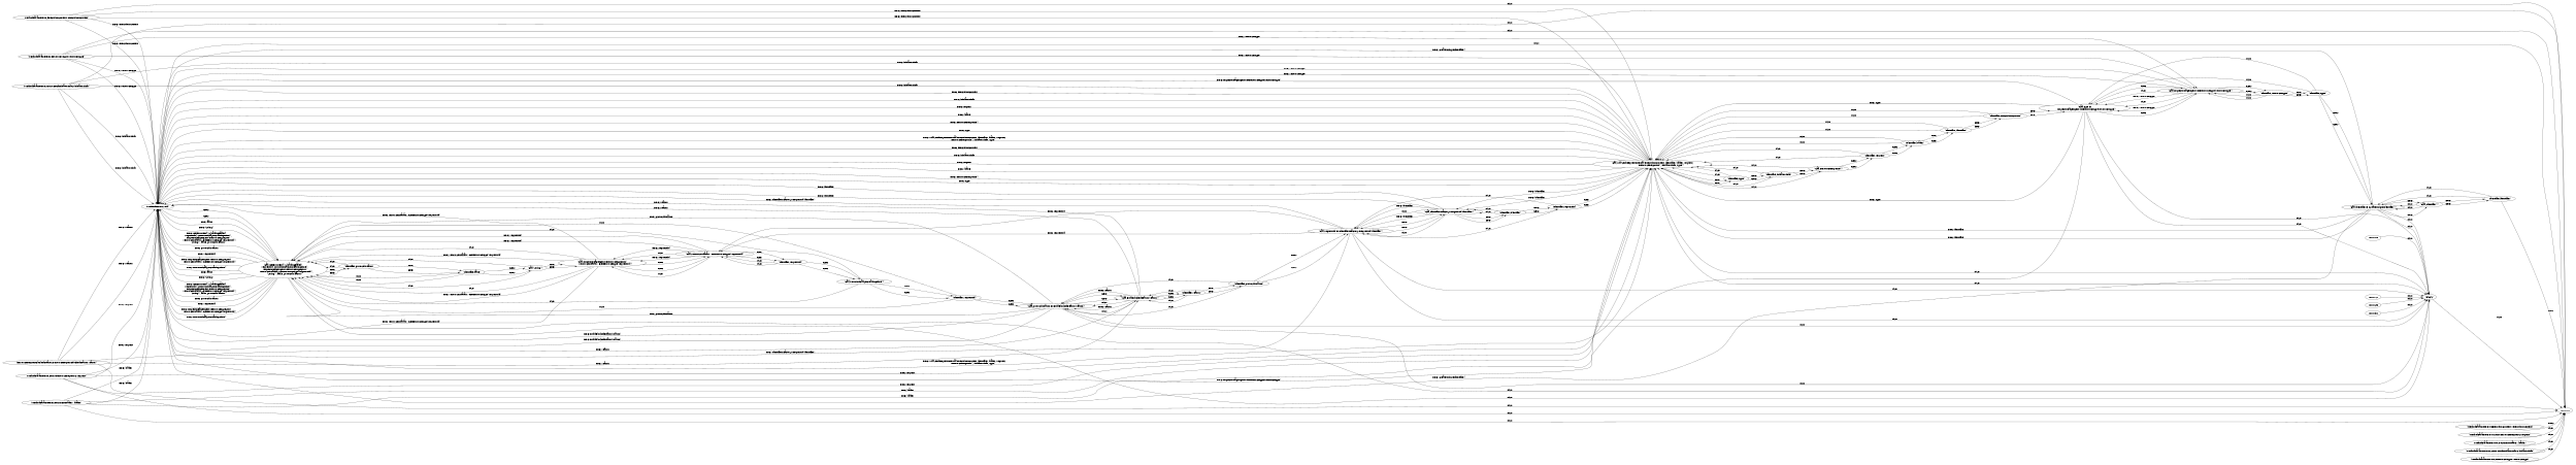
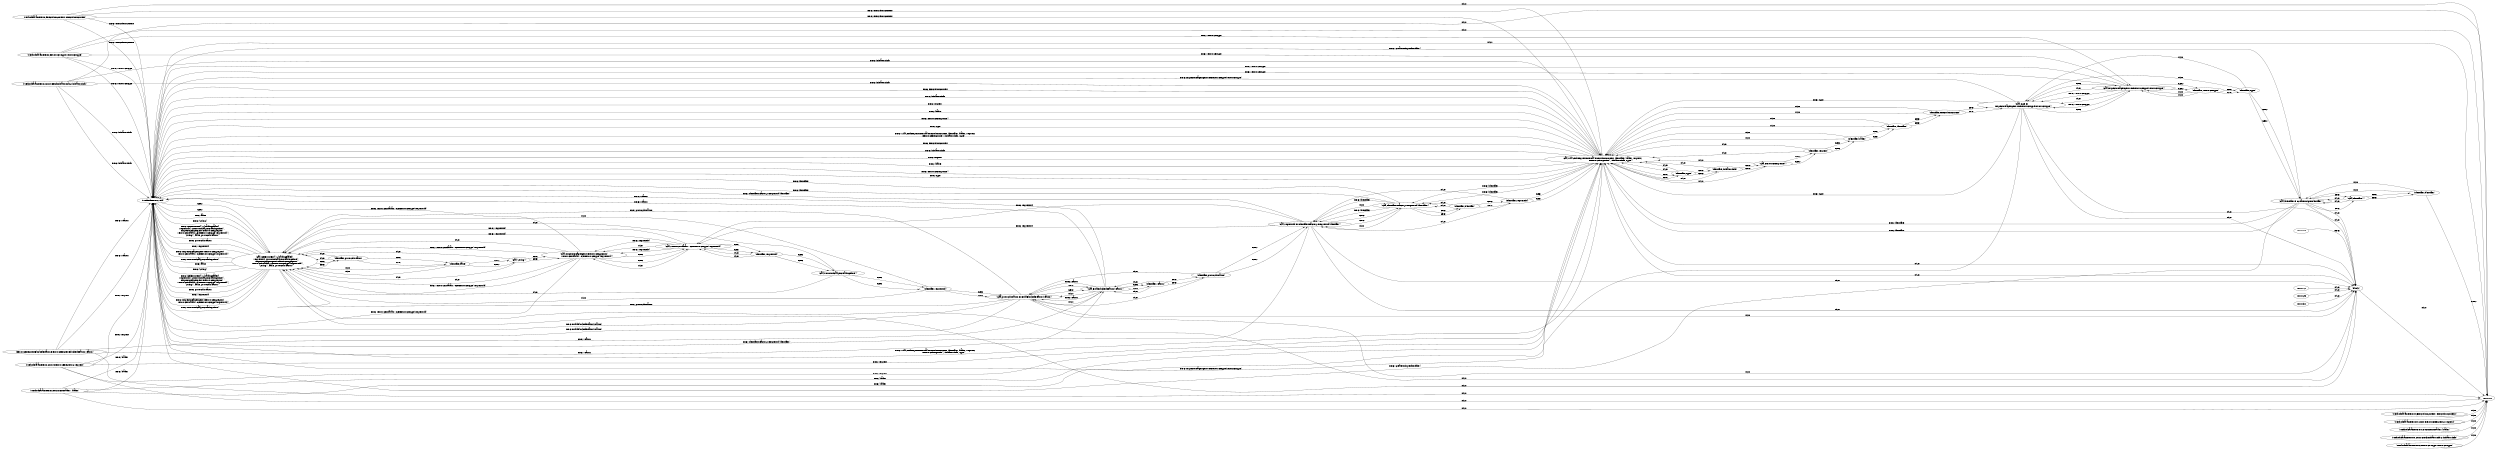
  digraph {
    rankdir=LR
    n1 [label="(MethodReturn,void)"]
    n2 [label="(Call,GetFrontend()->loadingFailed(\n      request_id, MonotonicallyIncreasingTime(),\n      InspectorPageAgent::ResourceTypeJson(\n          resources_data_->GetResourceType(request_id)),\n      String(), false, protocol_reason))"]
    1000100
    n4 [label="(Block,)"]
    n5 [label="(Identifier,protocol_reason)"]
    n6 [label="(Identifier,resource_type)"]
    n7 [label="(Call,InspectorPageAgent::ToResourceType(resource_type))"]
    n8 [label="(Identifier,type)"]
    n9 [label="(Call,type =\n      InspectorPageAgent::ToResourceType(resource_type))"]
    n10 [label="(Call,identifier = CreateUniqueIdentifier())"]
    n11 [label="(Call,WillSendRequestInternal(execution_context, identifier, loader, request,\n                          ResourceResponse(), initiator_info, type))"]
    n12 [label="(Identifier,execution_context)"]
    n13 [label="(Identifier,type)"]
    n14 [label="(Call,IdentifiersFactory::RequestId(identifier))"]
    n15 [label="(Identifier,initiator_info)"]
    n16 [label="(Call,request_id = IdentifiersFactory::RequestId(identifier))"]
    n17 [label="(Identifier,identifier)"]
    n18 [label="(Identifier,identifier)"]
    n19 [label="(Identifier,loader)"]
    n20 [label="(Identifier,request)"]
    n21 [label="(Call,ResourceResponse())"]
    n22 [label="(Call,resources_data_->GetResourceType(request_id))"]
    n23 [label="(Call,InspectorPageAgent::ResourceTypeJson(\n          resources_data_->GetResourceType(request_id)))"]
    n24 [label="(Identifier,request_id)"]
    n25 [label="(Identifier,request_id)"]
    n26 [label="(Call,protocol_reason = BuildBlockedReason(reason))"]
    n27 [label="(Call,BuildBlockedReason(reason))"]
    n28 [label="(Identifier,reason)"]
    n29 [label="(Identifier,protocol_reason)"]
    n30 [label="(Identifier,false)"]
    n31 [label="(Call,MonotonicallyIncreasingTime())"]
    n32 [label="(Identifier,request_id)"]
    n33 [label="(MethodParameterIn,ExecutionContext* execution_context)"]
    n34 [label="(MethodParameterOut,ExecutionContext* execution_context)"]
    n35 [label="(Call,String())"]
    n36 [label="(MethodParameterIn,const ResourceRequest& request)"]
    n37 [label="(MethodParameterOut,const ResourceRequest& request)"]
    n38 [label="(MethodParameterIn,DocumentLoader* loader)"]
    n39 [label="(MethodParameterOut,DocumentLoader* loader)"]
    n40 [label="(MethodParameterIn,const FetchInitiatorInfo& initiator_info)"]
    n41 [label="(MethodParameterOut,const FetchInitiatorInfo& initiator_info)"]
    n42 [label="(ResourceRequestBlockedReason,ResourceRequestBlockedReason reason)"]
    n43 [label="(MethodParameterIn,Resource::Type resource_type)"]
    n44 [label="(MethodParameterOut,Resource::Type resource_type)"]
    n45 [label="(Call,Identifier())"]
    n46 [label="(Identifier,identifier)"]
    1000108
    1000112
    1000125
    1000130
    n1 -> n2 [label="CFG: "]
    n1 -> n2 [label="CFG: "]
    n1 -> 1000100 [label="AST: "]
    n2 -> n1 [label="DDG: false"]
    n2 -> n1 [label="DDG: String()"]
    n2 -> n1 [label="DDG: GetFrontend()->loadingFailed(\n      request_id, MonotonicallyIncreasingTime(),\n      InspectorPageAgent::ResourceTypeJson(\n          resources_data_->GetResourceType(request_id)),\n      String(), false, protocol_reason)"]
    n2 -> n1 [label="DDG: protocol_reason"]
    n2 -> n1 [label="DDG: request_id"]
    n2 -> n1 [label="DDG: InspectorPageAgent::ResourceTypeJson(\n          resources_data_->GetResourceType(request_id))"]
    n2 -> n1 [label="DDG: MonotonicallyIncreasingTime()"]
    n2 -> n1 [label="DDG: false"]
    n2 -> n1 [label="DDG: String()"]
    n2 -> n1 [label="DDG: GetFrontend()->loadingFailed(\n      request_id, MonotonicallyIncreasingTime(),\n      InspectorPageAgent::ResourceTypeJson(\n          resources_data_->GetResourceType(request_id)),\n      String(), false, protocol_reason)"]
    n2 -> n1 [label="DDG: protocol_reason"]
    n2 -> n1 [label="DDG: request_id"]
    n2 -> n1 [label="DDG: InspectorPageAgent::ResourceTypeJson(\n          resources_data_->GetResourceType(request_id))"]
    n2 -> n1 [label="DDG: MonotonicallyIncreasingTime()"]
    n2 -> n4 [label="AST: "]
    n2 -> n4 [label="AST: "]
    n2 -> n5 [label="CFG: "]
    n2 -> n5 [label="CFG: "]
    n4 -> 1000100 [label="AST: "]
    n5 -> n2 [label="AST: "]
    n5 -> n2 [label="AST: "]
    n5 -> n30 [label="CFG: "]
    n5 -> n30 [label="CFG: "]
    n6 -> n7 [label="AST: "]
    n6 -> n7 [label="AST: "]
    n6 -> n8 [label="CFG: "]
    n6 -> n8 [label="CFG: "]
    n7 -> n1 [label="DDG: resource_type"]
    n7 -> n1 [label="DDG: resource_type"]
    n7 -> n6 [label="CFG: "]
    n7 -> n6 [label="CFG: "]
    n7 -> n9 [label="AST: "]
    n7 -> n9 [label="DDG: resource_type"]
    n7 -> n9 [label="AST: "]
    n7 -> n9 [label="DDG: resource_type"]
    n8 -> n9 [label="AST: "]
    n8 -> n9 [label="AST: "]
    n8 -> n10 [label="CFG: "]
    n8 -> n10 [label="CFG: "]
    n9 -> n1 [label="DDG: InspectorPageAgent::ToResourceType(resource_type)"]
    n9 -> n1 [label="DDG: InspectorPageAgent::ToResourceType(resource_type)"]
    n9 -> n4 [label="AST: "]
    n9 -> n4 [label="AST: "]
    n9 -> n7 [label="CFG: "]
    n9 -> n7 [label="CFG: "]
    n9 -> n11 [label="DDG: type"]
    n9 -> n11 [label="DDG: type"]
    n10 -> n1 [label="DDG: CreateUniqueIdentifier()"]
    n10 -> n1 [label="DDG: CreateUniqueIdentifier()"]
    n10 -> n4 [label="AST: "]
    n10 -> n4 [label="AST: "]
    n10 -> n11 [label="DDG: identifier"]
    n10 -> n11 [label="DDG: identifier"]
    n10 -> n45 [label="CFG: "]
    n10 -> n45 [label="CFG: "]
    n11 -> n1 [label="DDG: WillSendRequestInternal(execution_context, identifier, loader, request,\n                          ResourceResponse(), initiator_info, type)"]
    n11 -> n1 [label="DDG: execution_context"]
    n11 -> n1 [label="DDG: initiator_info"]
    n11 -> n1 [label="DDG: request"]
    n11 -> n1 [label="DDG: loader"]
    n11 -> n1 [label="DDG: ResourceResponse()"]
    n11 -> n1 [label="DDG: type"]
    n11 -> n1 [label="DDG: WillSendRequestInternal(execution_context, identifier, loader, request,\n                          ResourceResponse(), initiator_info, type)"]
    n11 -> n1 [label="DDG: execution_context"]
    n11 -> n1 [label="DDG: initiator_info"]
    n11 -> n1 [label="DDG: request"]
    n11 -> n1 [label="DDG: loader"]
    n11 -> n1 [label="DDG: ResourceResponse()"]
    n11 -> n1 [label="DDG: type"]
    n11 -> n4 [label="AST: "]
    n11 -> n4 [label="AST: "]
    n11 -> n13 [label="CFG: "]
    n11 -> n13 [label="CFG: "]
    n11 -> n14 [label="DDG: identifier"]
    n11 -> n14 [label="DDG: identifier"]
    n12 -> n9 [label="CFG: "]
    n12 -> n9 [label="CFG: "]
    n12 -> n11 [label="AST: "]
    n12 -> n11 [label="AST: "]
    n13 -> n11 [label="AST: "]
    n13 -> n11 [label="AST: "]
    n13 -> n15 [label="CFG: "]
    n13 -> n15 [label="CFG: "]
    n14 -> n1 [label="DDG: identifier"]
    n14 -> n1 [label="DDG: identifier"]
    n14 -> n16 [label="AST: "]
    n14 -> n16 [label="DDG: identifier"]
    n14 -> n16 [label="AST: "]
    n14 -> n16 [label="DDG: identifier"]
    n14 -> n17 [label="CFG: "]
    n14 -> n17 [label="CFG: "]
    n15 -> n11 [label="AST: "]
    n15 -> n11 [label="AST: "]
    n15 -> n21 [label="CFG: "]
    n15 -> n21 [label="CFG: "]
    n16 -> n1 [label="DDG: IdentifiersFactory::RequestId(identifier)"]
    n16 -> n1 [label="DDG: IdentifiersFactory::RequestId(identifier)"]
    n16 -> n4 [label="AST: "]
    n16 -> n4 [label="AST: "]
    n16 -> n14 [label="CFG: "]
    n16 -> n14 [label="CFG: "]
    n16 -> n22 [label="DDG: request_id"]
    n16 -> n22 [label="DDG: request_id"]
    n17 -> n14 [label="AST: "]
    n17 -> n14 [label="AST: "]
    n17 -> n25 [label="CFG: "]
    n17 -> n25 [label="CFG: "]
    n18 -> n11 [label="AST: "]
    n18 -> n11 [label="AST: "]
    n18 -> n12 [label="CFG: "]
    n18 -> n12 [label="CFG: "]
    n19 -> n11 [label="AST: "]
    n19 -> n11 [label="AST: "]
    n19 -> n18 [label="CFG: "]
    n19 -> n18 [label="CFG: "]
    n20 -> n11 [label="AST: "]
    n20 -> n11 [label="AST: "]
    n20 -> n19 [label="CFG: "]
    n20 -> n19 [label="CFG: "]
    n21 -> n11 [label="AST: "]
    n21 -> n11 [label="AST: "]
    n21 -> n20 [label="CFG: "]
    n21 -> n20 [label="CFG: "]
    n22 -> n2 [label="DDG: request_id"]
    n22 -> n2 [label="DDG: request_id"]
    n22 -> n23 [label="AST: "]
    n22 -> n23 [label="DDG: request_id"]
    n22 -> n23 [label="AST: "]
    n22 -> n23 [label="DDG: request_id"]
    n22 -> n24 [label="CFG: "]
    n22 -> n24 [label="CFG: "]
    n23 -> n1 [label="DDG: resources_data_->GetResourceType(request_id)"]
    n23 -> n1 [label="DDG: resources_data_->GetResourceType(request_id)"]
    n23 -> n2 [label="AST: "]
    n23 -> n2 [label="DDG: resources_data_->GetResourceType(request_id)"]
    n23 -> n2 [label="AST: "]
    n23 -> n2 [label="DDG: resources_data_->GetResourceType(request_id)"]
    n23 -> n22 [label="CFG: "]
    n23 -> n22 [label="CFG: "]
    n24 -> n22 [label="AST: "]
    n24 -> n22 [label="AST: "]
    n24 -> n31 [label="CFG: "]
    n24 -> n31 [label="CFG: "]
    n25 -> n11 [label="CFG: "]
    n25 -> n11 [label="CFG: "]
    n25 -> n16 [label="AST: "]
    n25 -> n16 [label="AST: "]
    n26 -> n1 [label="DDG: BuildBlockedReason(reason)"]
    n26 -> n1 [label="DDG: BuildBlockedReason(reason)"]
    n26 -> n2 [label="DDG: protocol_reason"]
    n26 -> n2 [label="DDG: protocol_reason"]
    n26 -> n4 [label="AST: "]
    n26 -> n4 [label="AST: "]
    n26 -> n27 [label="CFG: "]
    n26 -> n27 [label="CFG: "]
    n27 -> n1 [label="DDG: reason"]
    n27 -> n1 [label="DDG: reason"]
    n27 -> n26 [label="AST: "]
    n27 -> n26 [label="DDG: reason"]
    n27 -> n26 [label="AST: "]
    n27 -> n26 [label="DDG: reason"]
    n27 -> n28 [label="CFG: "]
    n27 -> n28 [label="CFG: "]
    n28 -> n27 [label="AST: "]
    n28 -> n27 [label="AST: "]
    n28 -> n29 [label="CFG: "]
    n28 -> n29 [label="CFG: "]
    n29 -> n16 [label="CFG: "]
    n29 -> n16 [label="CFG: "]
    n29 -> n26 [label="AST: "]
    n29 -> n26 [label="AST: "]
    n30 -> n2 [label="AST: "]
    n30 -> n2 [label="AST: "]
    n30 -> n35 [label="CFG: "]
    n30 -> n35 [label="CFG: "]
    n31 -> n2 [label="AST: "]
    n31 -> n2 [label="AST: "]
    n31 -> n32 [label="CFG: "]
    n31 -> n32 [label="CFG: "]
    n32 -> n2 [label="AST: "]
    n32 -> n2 [label="AST: "]
    n32 -> n26 [label="CFG: "]
    n32 -> n26 [label="CFG: "]
    n33 -> n1 [label="DDG: execution_context"]
    n33 -> n1 [label="DDG: execution_context"]
    n33 -> 1000100 [label="AST: "]
    n33 -> n11 [label="DDG: execution_context"]
    n33 -> n11 [label="DDG: execution_context"]
-   n34 -> 1000100 [label="DDG: "]
+   n34 -> 1000100 [label="AST: "]
    n35 -> n2 [label="AST: "]
    n35 -> n2 [label="AST: "]
    n35 -> n23 [label="CFG: "]
    n35 -> n23 [label="CFG: "]
    n36 -> n1 [label="DDG: request"]
    n36 -> n1 [label="DDG: request"]
    n36 -> 1000100 [label="AST: "]
    n36 -> n11 [label="DDG: request"]
    n36 -> n11 [label="DDG: request"]
    n37 -> 1000100 [label="AST: "]
    n38 -> n1 [label="DDG: loader"]
    n38 -> n1 [label="DDG: loader"]
    n38 -> 1000100 [label="AST: "]
    n38 -> n11 [label="DDG: loader"]
    n38 -> n11 [label="DDG: loader"]
    n39 -> 1000100 [label="AST: "]
    n40 -> n1 [label="DDG: initiator_info"]
    n40 -> n1 [label="DDG: initiator_info"]
    n40 -> 1000100 [label="AST: "]
    n40 -> n11 [label="DDG: initiator_info"]
    n40 -> n11 [label="DDG: initiator_info"]
    n41 -> 1000100 [label="AST: "]
    n42 -> n1 [label="DDG: reason"]
    n42 -> n1 [label="DDG: reason"]
    n42 -> 1000100 [label="AST: "]
    n42 -> n27 [label="DDG: reason"]
    n42 -> n27 [label="DDG: reason"]
    n43 -> n1 [label="DDG: resource_type"]
    n43 -> n1 [label="DDG: resource_type"]
    n43 -> 1000100 [label="AST: "]
    n43 -> n7 [label="DDG: resource_type"]
    n43 -> n7 [label="DDG: resource_type"]
    n44 -> 1000100 [label="AST: "]
    n45 -> n10 [label="AST: "]
    n45 -> n10 [label="AST: "]
    n45 -> n46 [label="CFG: "]
    n45 -> n46 [label="CFG: "]
    n46 -> 1000100 [label="CFG: "]
    n46 -> n10 [label="AST: "]
    n46 -> n10 [label="AST: "]
-   1000108 -> n4 [label="AST: "]
+   1000108 -> n4 [label="DDG: "]
    1000112 -> n4 [label="AST: "]
    1000125 -> n4 [label="AST: "]
    1000130 -> n4 [label="AST: "]
  }
